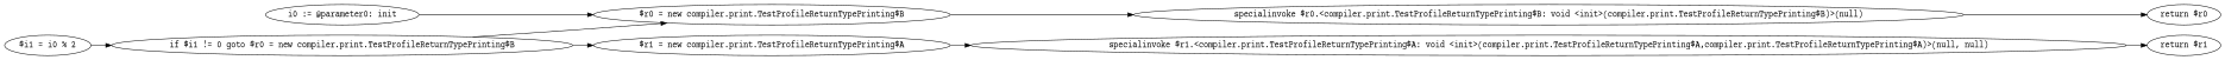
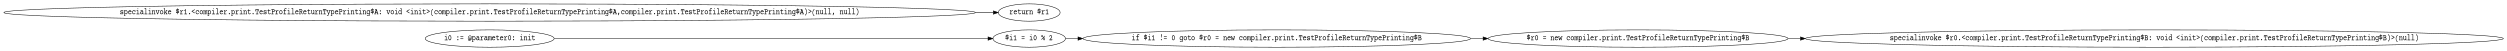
  digraph {
    fontname="Courier Prime"
    rankdir=LR
    node [fontname="Courier Prime"]
    edge [fontname="Courier Prime"]
    n1 [label="i0 := @parameter0: init"]
    "$i1 = i0 % 2"
    "if $i1 != 0 goto $r0 = new compiler.print.TestProfileReturnTypePrinting$B"
-   "$r1 = new compiler.print.TestProfileReturnTypePrinting$A"
    "$r0 = new compiler.print.TestProfileReturnTypePrinting$B"
    "specialinvoke $r1.<compiler.print.TestProfileReturnTypePrinting$A: void <init>(compiler.print.TestProfileReturnTypePrinting$A,compiler.print.TestProfileReturnTypePrinting$A)>(null, null)"
    "specialinvoke $r0.<compiler.print.TestProfileReturnTypePrinting$B: void <init>(compiler.print.TestProfileReturnTypePrinting$B)>(null)"
    "return $r1"
-   "return $r0"
-   n1 -> "$r0 = new compiler.print.TestProfileReturnTypePrinting$B"
+   n1 -> "$i1 = i0 % 2"
    "$i1 = i0 % 2" -> "if $i1 != 0 goto $r0 = new compiler.print.TestProfileReturnTypePrinting$B"
-   "if $i1 != 0 goto $r0 = new compiler.print.TestProfileReturnTypePrinting$B" -> "$r1 = new compiler.print.TestProfileReturnTypePrinting$A"
    "if $i1 != 0 goto $r0 = new compiler.print.TestProfileReturnTypePrinting$B" -> "$r0 = new compiler.print.TestProfileReturnTypePrinting$B"
-   "$r1 = new compiler.print.TestProfileReturnTypePrinting$A" -> "specialinvoke $r1.<compiler.print.TestProfileReturnTypePrinting$A: void <init>(compiler.print.TestProfileReturnTypePrinting$A,compiler.print.TestProfileReturnTypePrinting$A)>(null, null)"
    "$r0 = new compiler.print.TestProfileReturnTypePrinting$B" -> "specialinvoke $r0.<compiler.print.TestProfileReturnTypePrinting$B: void <init>(compiler.print.TestProfileReturnTypePrinting$B)>(null)"
    "specialinvoke $r1.<compiler.print.TestProfileReturnTypePrinting$A: void <init>(compiler.print.TestProfileReturnTypePrinting$A,compiler.print.TestProfileReturnTypePrinting$A)>(null, null)" -> "return $r1"
-   "specialinvoke $r0.<compiler.print.TestProfileReturnTypePrinting$B: void <init>(compiler.print.TestProfileReturnTypePrinting$B)>(null)" -> "return $r0"
  }
